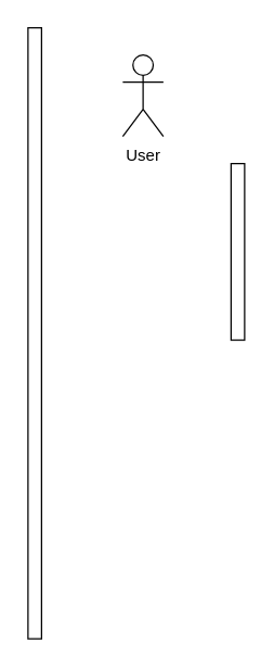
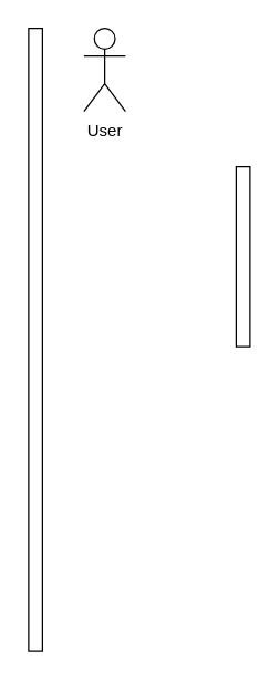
  <mxCell id="0" />
  <mxCell id="1" parent="0" />
  <mxCell id="2" value="" style="html=1;points=[];perimeter=orthogonalPerimeter;" vertex="1" parent="1"><mxGeometry x="20" y="20" width="10" height="450" as="geometry" /></mxCell>
  <mxCell id="3" value="" style="html=1;points=[];perimeter=orthogonalPerimeter;" vertex="1" parent="1"><mxGeometry x="170" y="120" width="10" height="130" as="geometry" /></mxCell>
- <mxCell id="4" value="User" style="shape=umlActor;verticalLabelPosition=bottom;verticalAlign=top;html=1;" vertex="1" parent="1"><mxGeometry x="90" y="40" width="30" height="60" as="geometry" /></mxCell>
+ <mxCell id="4" value="User" style="shape=umlActor;verticalLabelPosition=bottom;verticalAlign=top;html=1;" vertex="1" parent="1"><mxGeometry x="60" y="20" width="30" height="60" as="geometry" /></mxCell>
